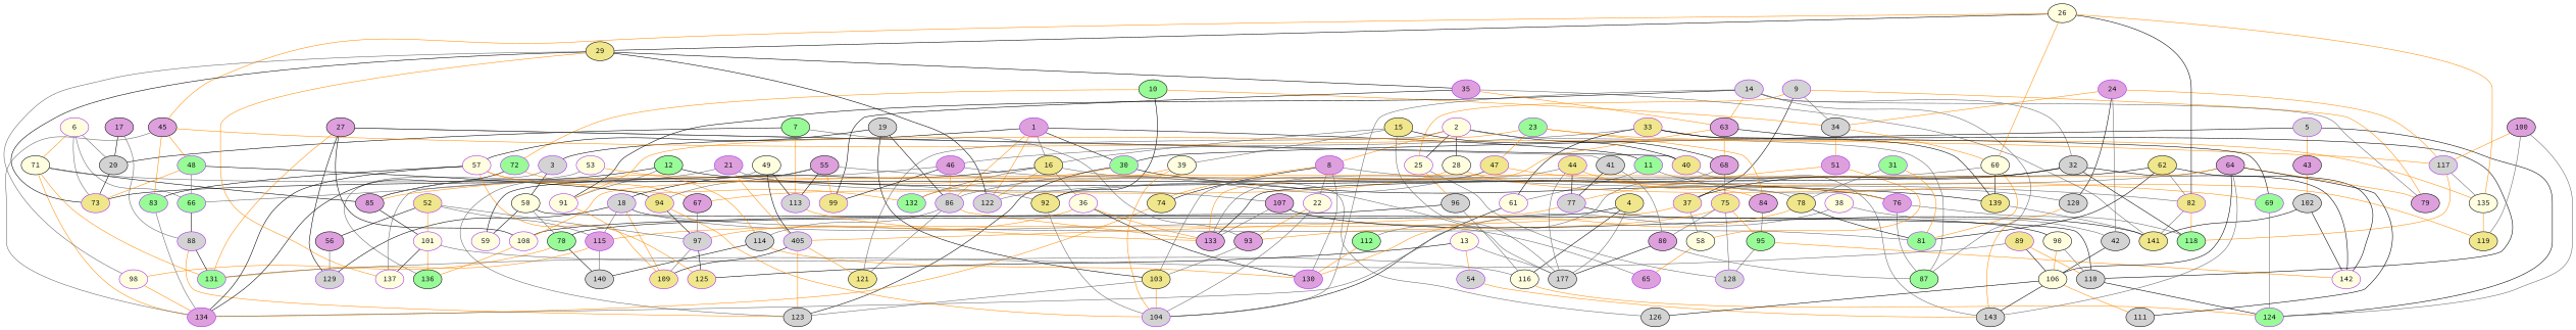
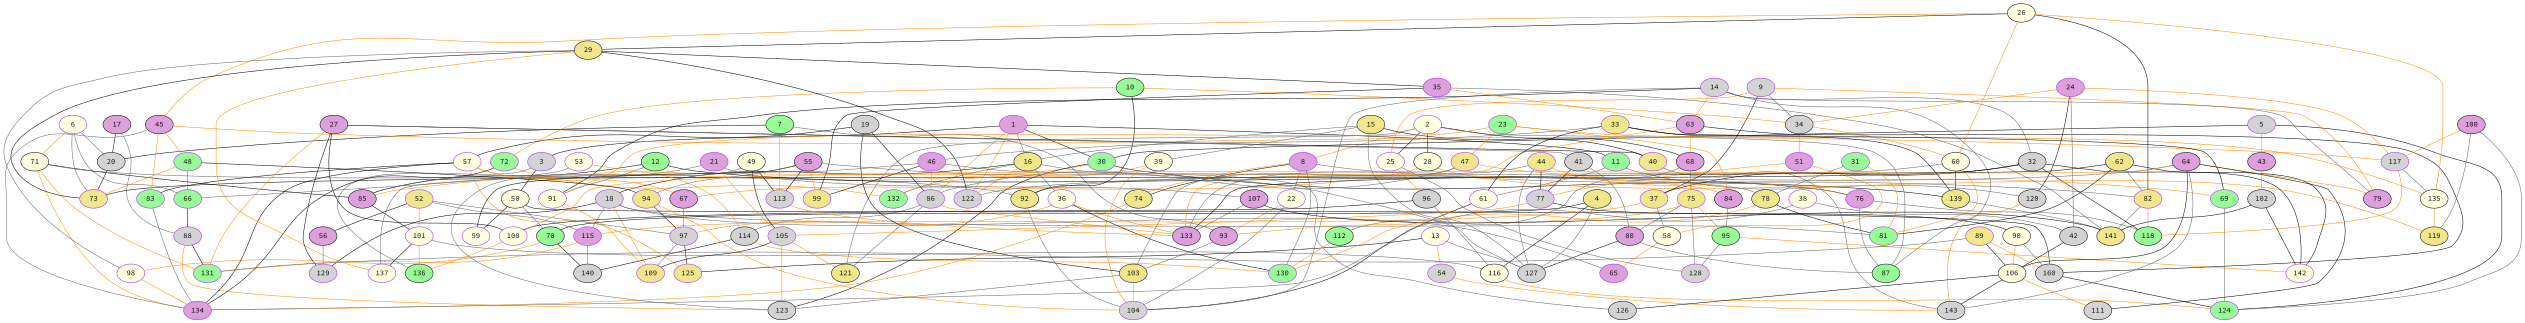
  graph {
    fontname="Source Code Pro"
    node [color=purple fillcolor=lightgrey fontname="Source Code Pro" style=filled]
    edge [color=darkorange fontname="Source Code Pro"]
    1 [fillcolor=plum]
    3
    11 [fillcolor=palegreen]
    16 [color=black fillcolor=khaki]
    30 [fillcolor=palegreen]
    86
    122
    50 [color=black fillcolor=lightyellow]
    136 [color=black fillcolor=palegreen]
    61 [fillcolor=lightyellow]
    120 [color=black]
    18
    36 [fillcolor=lightyellow]
    126 [color=black]
    132 [fillcolor=palegreen]
    85 [color=black fillcolor=plum]
    123 [color=black]
    139 [color=black fillcolor=khaki]
    121 [color=black fillcolor=khaki]
    133 [color=black fillcolor=plum]
    114 [color=black]
    2 [fillcolor=lightyellow]
    8 [fillcolor=plum]
    25 [fillcolor=lightyellow]
    28 [color=black fillcolor=lightyellow]
    40 [fillcolor=khaki]
    87 [color=black fillcolor=palegreen]
    22 [fillcolor=lightyellow]
    74 [color=black fillcolor=khaki]
    82 [fillcolor=khaki]
-   130 [fillcolor=plum]
+   130 [fillcolor=palegreen]
    96 [color=black]
    128
    119 [color=black fillcolor=khaki]
    67 [color=black fillcolor=plum]
    143 [color=black]
    70 [color=black fillcolor=palegreen]
    59 [fillcolor=lightyellow]
-   110 [color=black]
+   110 [color=black label=160]
    4 [color=black fillcolor=khaki]
    116 [color=black fillcolor=lightyellow]
-   127 [color=black label=177]
+   127 [color=black]
    98 [fillcolor=lightyellow]
    140 [color=black]
    124 [fillcolor=palegreen]
    5
    43 [color=black fillcolor=plum]
    102 [color=black]
    6 [fillcolor=lightyellow]
    20 [color=black]
    66 [fillcolor=palegreen]
    71 [color=black fillcolor=lightyellow]
    73 [fillcolor=khaki]
    88
    92 [color=black fillcolor=khaki]
    131 [fillcolor=palegreen]
    134 [fillcolor=plum]
    7 [color=black fillcolor=palegreen]
    93 [color=black fillcolor=plum]
    113
    103 [color=black fillcolor=khaki]
    104
    141 [color=black fillcolor=khaki]
    118 [color=black fillcolor=palegreen]
    9
    34 [color=black]
    37 [fillcolor=khaki]
    79 [color=black fillcolor=plum]
    51 [fillcolor=plum]
    60 [color=black fillcolor=lightyellow]
    115 [fillcolor=plum]
    58 [color=black fillcolor=lightyellow]
    10 [color=black fillcolor=palegreen]
    72 [fillcolor=palegreen]
    12 [color=black fillcolor=palegreen]
    76 [fillcolor=plum]
    91 [fillcolor=lightyellow]
    101 [fillcolor=lightyellow]
    109 [fillcolor=khaki]
    13 [fillcolor=lightyellow]
    54
    125 [fillcolor=khaki]
    14
    63 [color=black fillcolor=plum]
    32 [color=black]
    77
    68 [color=black fillcolor=plum]
    15 [color=black fillcolor=khaki]
    39 [color=black fillcolor=lightyellow]
    75 [fillcolor=khaki]
    112 [color=black fillcolor=palegreen]
    65 [fillcolor=plum]
    81 [fillcolor=palegreen]
    129
    97
    17 [color=black fillcolor=plum]
    19 [color=black]
    57 [fillcolor=lightyellow]
    83 [fillcolor=palegreen]
    21 [fillcolor=plum]
-   105 [label=405]
+   105
    107 [color=black fillcolor=plum]
    23 [fillcolor=palegreen]
    47 [fillcolor=khaki]
    84 [color=black fillcolor=plum]
    135 [color=black fillcolor=lightyellow]
    69 [fillcolor=palegreen]
    95 [color=black fillcolor=palegreen]
    24 [fillcolor=plum]
    42 [color=black]
    117
    106 [color=black fillcolor=lightyellow]
    108 [fillcolor=lightyellow]
    26 [color=black fillcolor=lightyellow]
    29 [color=black fillcolor=khaki]
    45 [color=black fillcolor=plum]
    35 [fillcolor=plum]
    137 [fillcolor=lightyellow]
    48 [fillcolor=palegreen]
    27 [color=black fillcolor=plum]
    41 [color=black]
    80 [color=black fillcolor=plum]
    99 [fillcolor=khaki]
    31 [fillcolor=palegreen]
    78 [color=black fillcolor=khaki]
    142 [fillcolor=lightyellow]
    33 [fillcolor=khaki]
    46 [fillcolor=plum]
    38 [fillcolor=lightyellow]
    90 [color=black fillcolor=lightyellow]
    111 [color=black]
    44 [fillcolor=khaki]
    94 [fillcolor=khaki]
    49 [color=black fillcolor=lightyellow]
    52 [fillcolor=khaki]
    56 [color=black fillcolor=plum]
    53 [fillcolor=lightyellow]
    55 [color=black fillcolor=plum]
    62 [color=black fillcolor=khaki]
    64 [color=black fillcolor=plum]
    89 [fillcolor=khaki]
    100 [color=black fillcolor=plum]
    1 -- 3 [color=black]
    1 -- 11 [color=black]
    1 -- 16 [color=gray40]
    1 -- 30 [color=black]
    1 -- 86
    1 -- 122
    3 -- 50 [color=black]
    3 -- 136 [color=gray40]
    11 -- 61 [color=gray40]
    11 -- 120 [color=gray40]
    16 -- 122
    16 -- 18 [color=black]
    16 -- 36 [color=gray40]
    16 -- 126 [color=gray40]
    16 -- 132 [color=gray40]
    30 -- 85
    30 -- 123 [color=black]
    30 -- 139 [color=black]
    86 -- 121 [color=gray40]
    86 -- 133
    86 -- 114 [color=gray40]
    50 -- 70 [color=gray40]
    50 -- 59 [color=black]
    50 -- 110 [color=black]
    61 -- 104 [color=black]
    120 -- 143
    18 -- 115 [color=gray40]
    18 -- 109
    18 -- 65 [color=gray40]
    18 -- 81 [color=gray40]
    18 -- 129 [color=black]
    36 -- 133
    36 -- 130 [color=black]
    36 -- 97
    85 -- 101 [color=black]
    139 -- 141 [color=gray40]
    114 -- 130
    114 -- 140 [color=black]
    2 -- 121 [color=gray40]
    2 -- 8
    2 -- 25 [color=black]
    2 -- 28 [color=black]
    2 -- 40 [color=black]
    2 -- 87 [color=gray40]
    8 -- 22 [color=gray40]
    8 -- 74
    8 -- 74 [color=black]
    8 -- 82 [color=gray40]
    8 -- 130 [color=gray40]
    25 -- 96
    25 -- 128 [color=gray40]
    28 -- 119
    28 -- 67
    40 -- 143 [color=gray40]
    22 -- 93
    22 -- 104 [color=gray40]
    74 -- 134
    82 -- 141 [color=gray40]
    82 -- 118
    96 -- 116 [color=gray40]
    96 -- 108 [color=black]
    67 -- 97 [color=gray40]
    70 -- 98
    70 -- 140 [color=black]
    110 -- 124 [color=black]
    4 -- 70 [color=black]
    4 -- 116 [color=black]
    4 -- 127 [color=gray40]
    116 -- 124
    98 -- 134
    5 -- 30 [color=black]
    5 -- 124 [color=black]
    5 -- 43
    43 -- 102
    102 -- 141 [color=black]
    102 -- 142 [color=black]
    6 -- 20 [color=gray40]
    6 -- 66 [color=gray40]
    6 -- 71
    6 -- 73 [color=gray40]
    20 -- 73 [color=black]
    66 -- 88 [color=black]
    71 -- 85 [color=black]
    71 -- 92 [color=gray40]
    71 -- 131
    71 -- 134
    88 -- 123
    88 -- 131 [color=black]
    92 -- 104 [color=gray40]
    7 -- 20 [color=black]
    7 -- 93 [color=gray40]
    7 -- 113
    93 -- 103 [color=gray40]
    113 -- 133
    103 -- 123 [color=gray40]
    103 -- 104
    9 -- 25
    9 -- 34 [color=gray40]
    9 -- 37 [color=black]
    9 -- 79
    34 -- 51
    34 -- 60
    37 -- 115
    37 -- 58 [color=gray40]
    51 -- 58
    51 -- 77
    60 -- 139 [color=black]
    60 -- 92 [color=gray40]
    60 -- 81
    115 -- 140 [color=gray40]
    115 -- 131
    58 -- 65
    10 -- 92 [color=black]
    10 -- 34
    10 -- 72
    72 -- 132
    72 -- 134 [color=black]
    12 -- 85 [color=black]
    12 -- 76 [color=black]
    12 -- 91 [color=gray40]
    76 -- 87 [color=gray40]
    76 -- 118 [color=gray40]
    91 -- 109
    101 -- 136
    101 -- 116 [color=gray40]
    101 -- 137 [color=black]
    13 -- 127 [color=gray40]
    13 -- 54
    13 -- 125 [color=black]
    54 -- 143
    14 -- 87 [color=gray40]
    14 -- 104 [color=gray40]
    14 -- 79 [color=gray40]
    14 -- 91 [color=black]
    14 -- 63
    14 -- 32 [color=gray40]
    63 -- 133
    63 -- 110 [color=black]
    63 -- 68
    32 -- 73 [color=black]
    32 -- 118 [color=black]
    32 -- 37 [color=black]
    32 -- 142 [color=black]
    77 -- 105
    77 -- 90 [color=black]
    68 -- 75 [color=gray40]
    68 -- 112 [color=gray40]
    15 -- 16 [color=gray40]
    15 -- 127 [color=gray40]
    15 -- 68 [color=black]
    15 -- 39 [color=gray40]
    39 -- 132
    39 -- 104
    75 -- 128 [color=gray40]
    75 -- 93
    75 -- 95
    75 -- 80 [color=gray40]
    112 -- 130
    97 -- 109 [color=gray40]
    97 -- 125 [color=black]
    17 -- 20 [color=black]
    17 -- 88 [color=gray40]
    19 -- 86 [color=black]
    19 -- 103 [color=black]
    19 -- 57 [color=black]
    57 -- 114
    57 -- 67
    57 -- 134 [color=black]
    57 -- 125
    57 -- 83 [color=black]
    83 -- 134 [color=gray40]
    21 -- 85 [color=gray40]
    21 -- 105
    21 -- 107 [color=gray40]
    105 -- 123
    105 -- 121
    105 -- 109 [color=black]
    107 -- 133 [color=gray40]
    107 -- 141 [color=black]
    23 -- 91
    23 -- 47
    23 -- 84
    23 -- 135
    47 -- 86 [color=gray40]
    47 -- 103 [color=gray40]
    47 -- 69
    84 -- 95 [color=gray40]
    135 -- 119
    69 -- 124 [color=gray40]
    95 -- 128 [color=gray40]
    95 -- 142
    24 -- 120 [color=black]
    24 -- 34
    24 -- 42 [color=gray40]
    24 -- 117
    42 -- 106 [color=black]
    117 -- 118
    117 -- 135 [color=gray40]
    106 -- 126 [color=black]
    106 -- 143 [color=black]
    106 -- 111
    108 -- 136
    26 -- 82 [color=black]
    26 -- 60
    26 -- 135
    26 -- 29 [color=black]
    26 -- 45
    29 -- 122 [color=black]
    29 -- 98 [color=gray40]
    29 -- 73 [color=black]
    29 -- 35 [color=black]
    29 -- 137
    45 -- 134 [color=gray40]
    45 -- 83
    45 -- 117
    45 -- 48
    35 -- 141 [color=gray40]
    35 -- 63
    35 -- 99 [color=black]
    48 -- 66 [color=gray40]
    48 -- 73
    48 -- 94 [color=black]
    27 -- 40 [color=black]
    27 -- 131
    27 -- 129 [color=black]
    27 -- 108 [color=black]
    27 -- 41 [color=gray40]
    41 -- 77 [color=black]
    41 -- 80 [color=gray40]
    80 -- 87 [color=gray40]
    80 -- 127 [color=black]
    31 -- 81
    31 -- 78 [color=gray40]
    78 -- 130
    78 -- 81 [color=black]
    33 -- 61 [color=black]
    33 -- 139 [color=black]
    33 -- 69 [color=black]
    33 -- 46 [color=gray40]
    46 -- 86
    46 -- 137 [color=gray40]
    46 -- 99 [color=black]
    46 -- 78 [color=gray40]
    38 -- 134 [color=gray40]
    38 -- 42 [color=gray40]
    90 -- 110 [color=gray40]
    90 -- 106
    44 -- 133 [color=gray40]
    44 -- 127 [color=gray40]
    44 -- 76
    44 -- 77 [color=black]
    94 -- 104
    94 -- 97 [color=black]
    49 -- 123 [color=gray40]
    49 -- 113 [color=black]
    49 -- 105 [color=black]
    52 -- 115 [color=gray40]
    52 -- 101
    52 -- 97 [color=gray40]
    52 -- 56 [color=black]
    56 -- 129 [color=gray40]
    53 -- 66 [color=gray40]
    53 -- 84
    55 -- 59 [color=black]
    55 -- 127 [color=gray40]
    55 -- 113 [color=black]
    55 -- 99
    55 -- 94 [color=gray40]
    62 -- 133 [color=black]
    62 -- 82 [color=gray40]
    62 -- 81 [color=black]
    62 -- 142 [color=black]
    64 -- 122 [color=gray40]
    64 -- 143 [color=gray40]
    64 -- 79
    64 -- 106 [color=black]
    64 -- 108
    64 -- 111 [color=black]
    89 -- 110
    89 -- 131 [color=gray40]
    89 -- 106 [color=black]
    100 -- 119 [color=gray40]
    100 -- 124 [color=gray40]
    100 -- 117
  }
